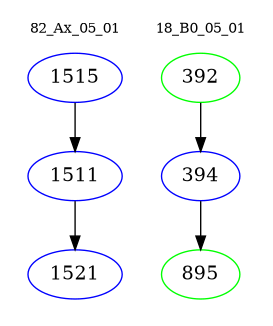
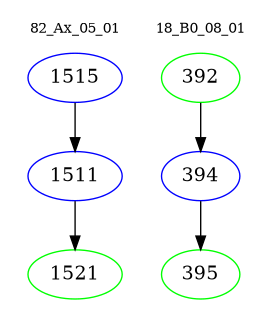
  digraph {
    node [color=blue]
    edge [color=black]
    n1 [label=1515]
    n2 [label=1511]
-   n3 [label=1521]
+   n3 [color=green label=1521]
    n4 [color=green label=392]
    n5 [label=394]
-   n6 [color=green label=895]
+   n6 [color=green label=395]
    subgraph cluster_1 {
      color=white
      fontsize=10
      label="82_Ax_05_01"
      n1
      n2
      n3
    }
    subgraph cluster_2 {
      color=white
      fontsize=10
-     label="18_B0_05_01"
+     label="18_B0_08_01"
      n4
      n5
      n6
    }
    n1 -> n2
    n2 -> n3
    n4 -> n5
    n5 -> n6
  }
